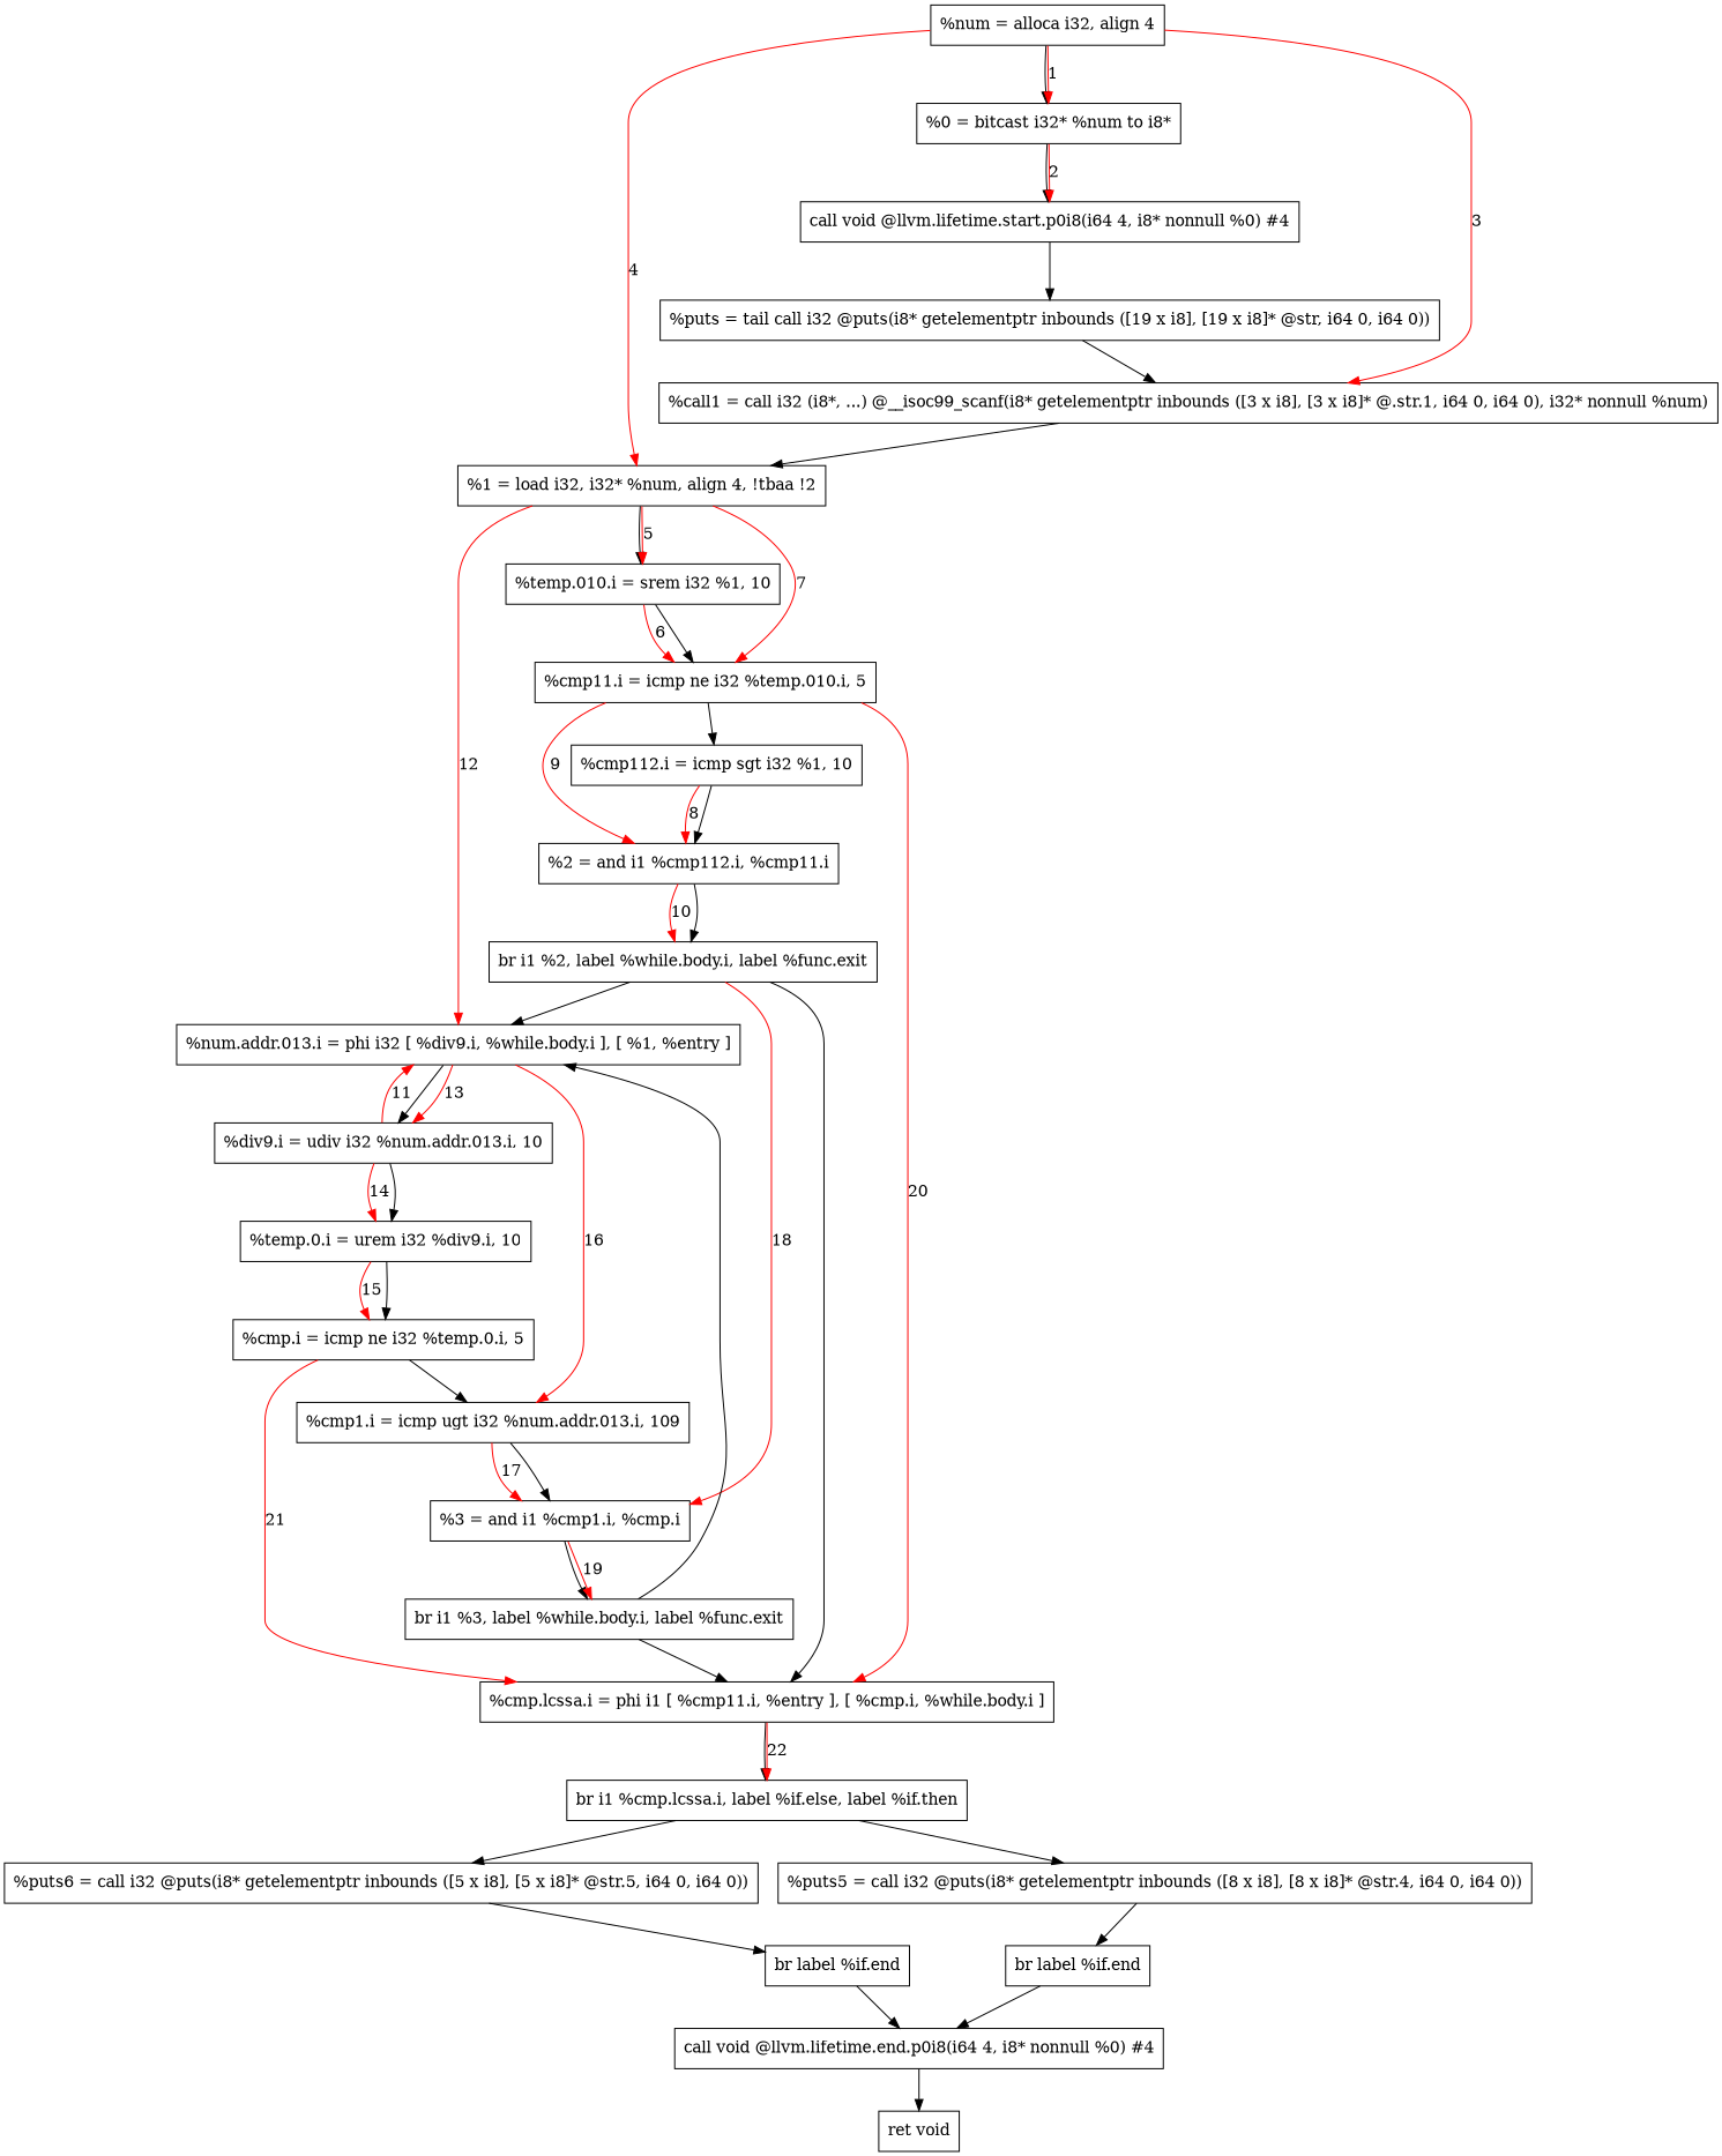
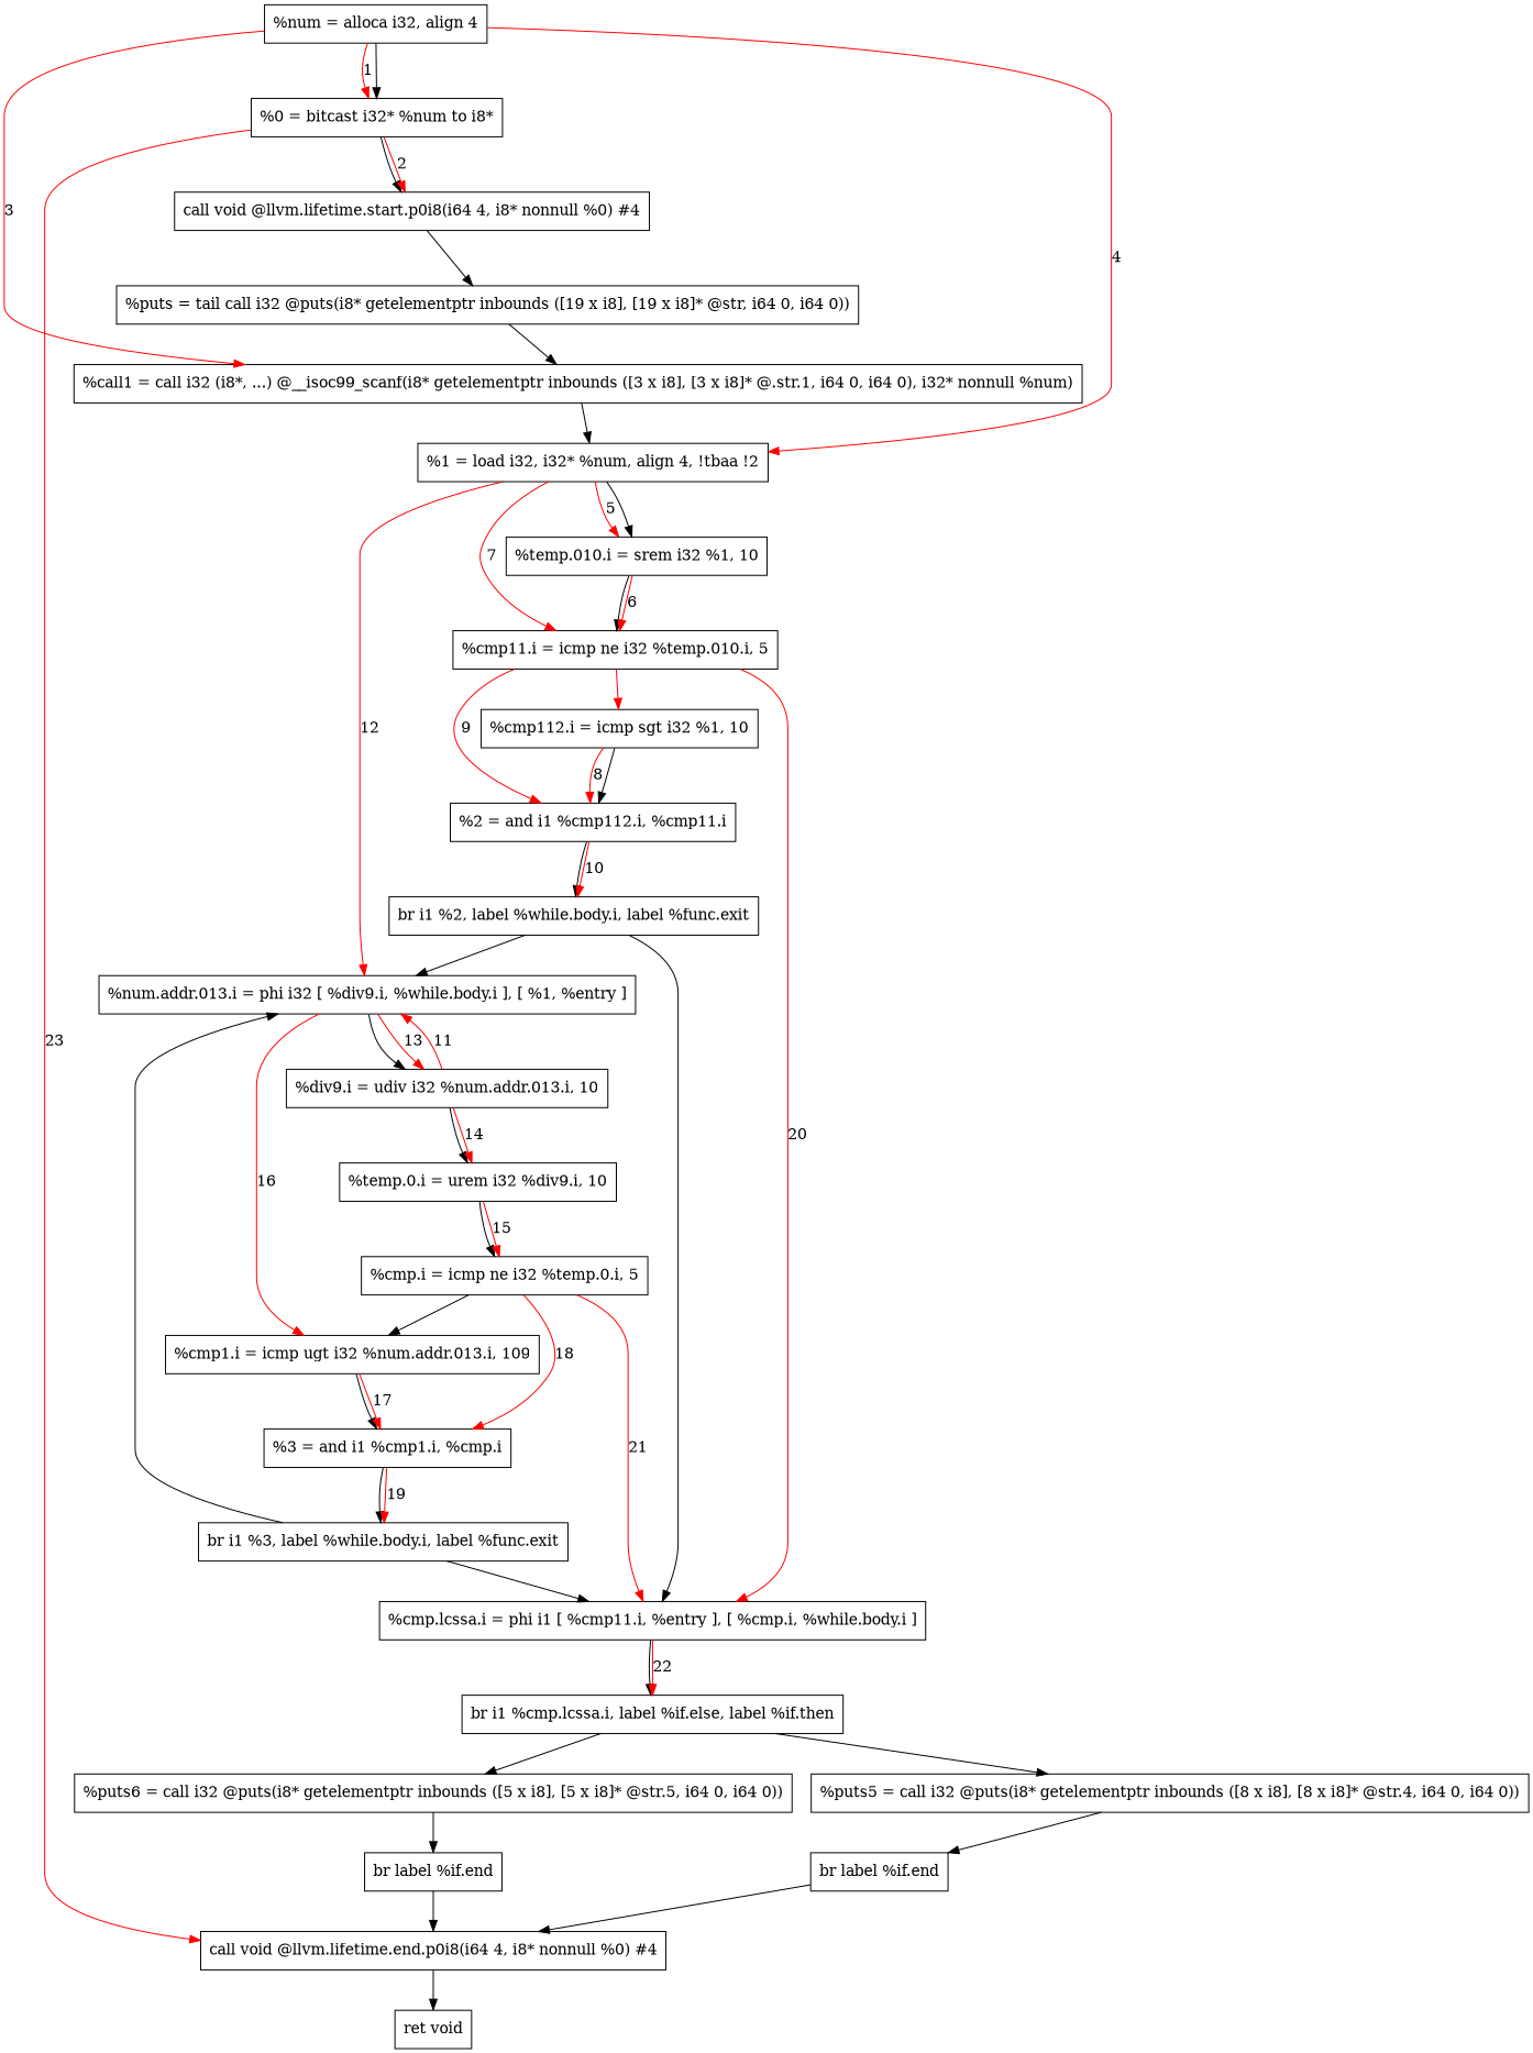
  digraph {
    node [shape=record]
    n1 [label="  %num = alloca i32, align 4"]
    n2 [label="  %0 = bitcast i32* %num to i8*"]
    n3 [label="  %call1 = call i32 (i8*, ...) @__isoc99_scanf(i8* getelementptr inbounds ([3 x i8], [3 x i8]* @.str.1, i64 0, i64 0), i32* nonnull %num)"]
    n4 [label="  %1 = load i32, i32* %num, align 4, !tbaa !2"]
    n5 [label="  call void @llvm.lifetime.start.p0i8(i64 4, i8* nonnull %0) #4"]
    n6 [label="  call void @llvm.lifetime.end.p0i8(i64 4, i8* nonnull %0) #4"]
    n7 [label="  %temp.010.i = srem i32 %1, 10"]
    n8 [label="  %num.addr.013.i = phi i32 [ %div9.i, %while.body.i ], [ %1, %entry ]"]
    n9 [label="  %cmp11.i = icmp ne i32 %temp.010.i, 5"]
    n10 [label="  %puts = tail call i32 @puts(i8* getelementptr inbounds ([19 x i8], [19 x i8]* @str, i64 0, i64 0))"]
    n11 [label="  ret void"]
    n12 [label="  %cmp112.i = icmp sgt i32 %1, 10"]
    n13 [label="  %2 = and i1 %cmp112.i, %cmp11.i"]
    n14 [label="  %div9.i = udiv i32 %num.addr.013.i, 10"]
    n15 [label="  %cmp1.i = icmp ugt i32 %num.addr.013.i, 109"]
    n16 [label="  %cmp.lcssa.i = phi i1 [ %cmp11.i, %entry ], [ %cmp.i, %while.body.i ]"]
    n17 [label="  br i1 %2, label %while.body.i, label %func.exit"]
    n18 [label="  br i1 %cmp.lcssa.i, label %if.else, label %if.then"]
    n19 [label="  %temp.0.i = urem i32 %div9.i, 10"]
    n20 [label="  %3 = and i1 %cmp1.i, %cmp.i"]
    n21 [label="  %cmp.i = icmp ne i32 %temp.0.i, 5"]
    n22 [label="  br i1 %3, label %while.body.i, label %func.exit"]
    n23 [label="  %puts6 = call i32 @puts(i8* getelementptr inbounds ([5 x i8], [5 x i8]* @str.5, i64 0, i64 0))"]
    n24 [label="  %puts5 = call i32 @puts(i8* getelementptr inbounds ([8 x i8], [8 x i8]* @str.4, i64 0, i64 0))"]
    n25 [label="  br label %if.end"]
    n26 [label="  br label %if.end"]
    n1 -> n2
    n1 -> n2 [color=red label=1]
    n1 -> n3 [color=red label=3]
    n1 -> n4 [color=red label=4]
    n2 -> n5
    n2 -> n5 [color=red label=2]
+   n2 -> n6 [color=red label=23]
    n3 -> n4
    n4 -> n7
    n4 -> n7 [color=red label=5]
    n4 -> n8 [color=red label=12]
    n4 -> n9 [color=red label=7]
    n5 -> n10
    n6 -> n11
    n7 -> n9
    n7 -> n9 [color=red label=6]
    n8 -> n14
    n8 -> n14 [color=red label=13]
    n8 -> n15 [color=red label=16]
-   n9 -> n12
+   n9 -> n12 [color=red]
    n9 -> n13 [color=red label=9]
    n9 -> n16 [color=red label=20]
    n10 -> n3
    n12 -> n13
    n12 -> n13 [color=red label=8]
    n13 -> n17
    n13 -> n17 [color=red label=10]
    n14 -> n8 [color=red label=11]
    n14 -> n19
    n14 -> n19 [color=red label=14]
    n15 -> n20
    n15 -> n20 [color=red label=17]
    n16 -> n18
    n16 -> n18 [color=red label=22]
    n17 -> n8
    n17 -> n16
    n18 -> n23
    n18 -> n24
    n19 -> n21
    n19 -> n21 [color=red label=15]
    n20 -> n22
    n20 -> n22 [color=red label=19]
    n21 -> n15
    n21 -> n16 [color=red label=21]
-   n17 -> n20 [color=red label=18]
+   n21 -> n20 [color=red label=18]
    n22 -> n8
    n22 -> n16
    n23 -> n25
    n24 -> n26
    n25 -> n6
    n26 -> n6
  }
